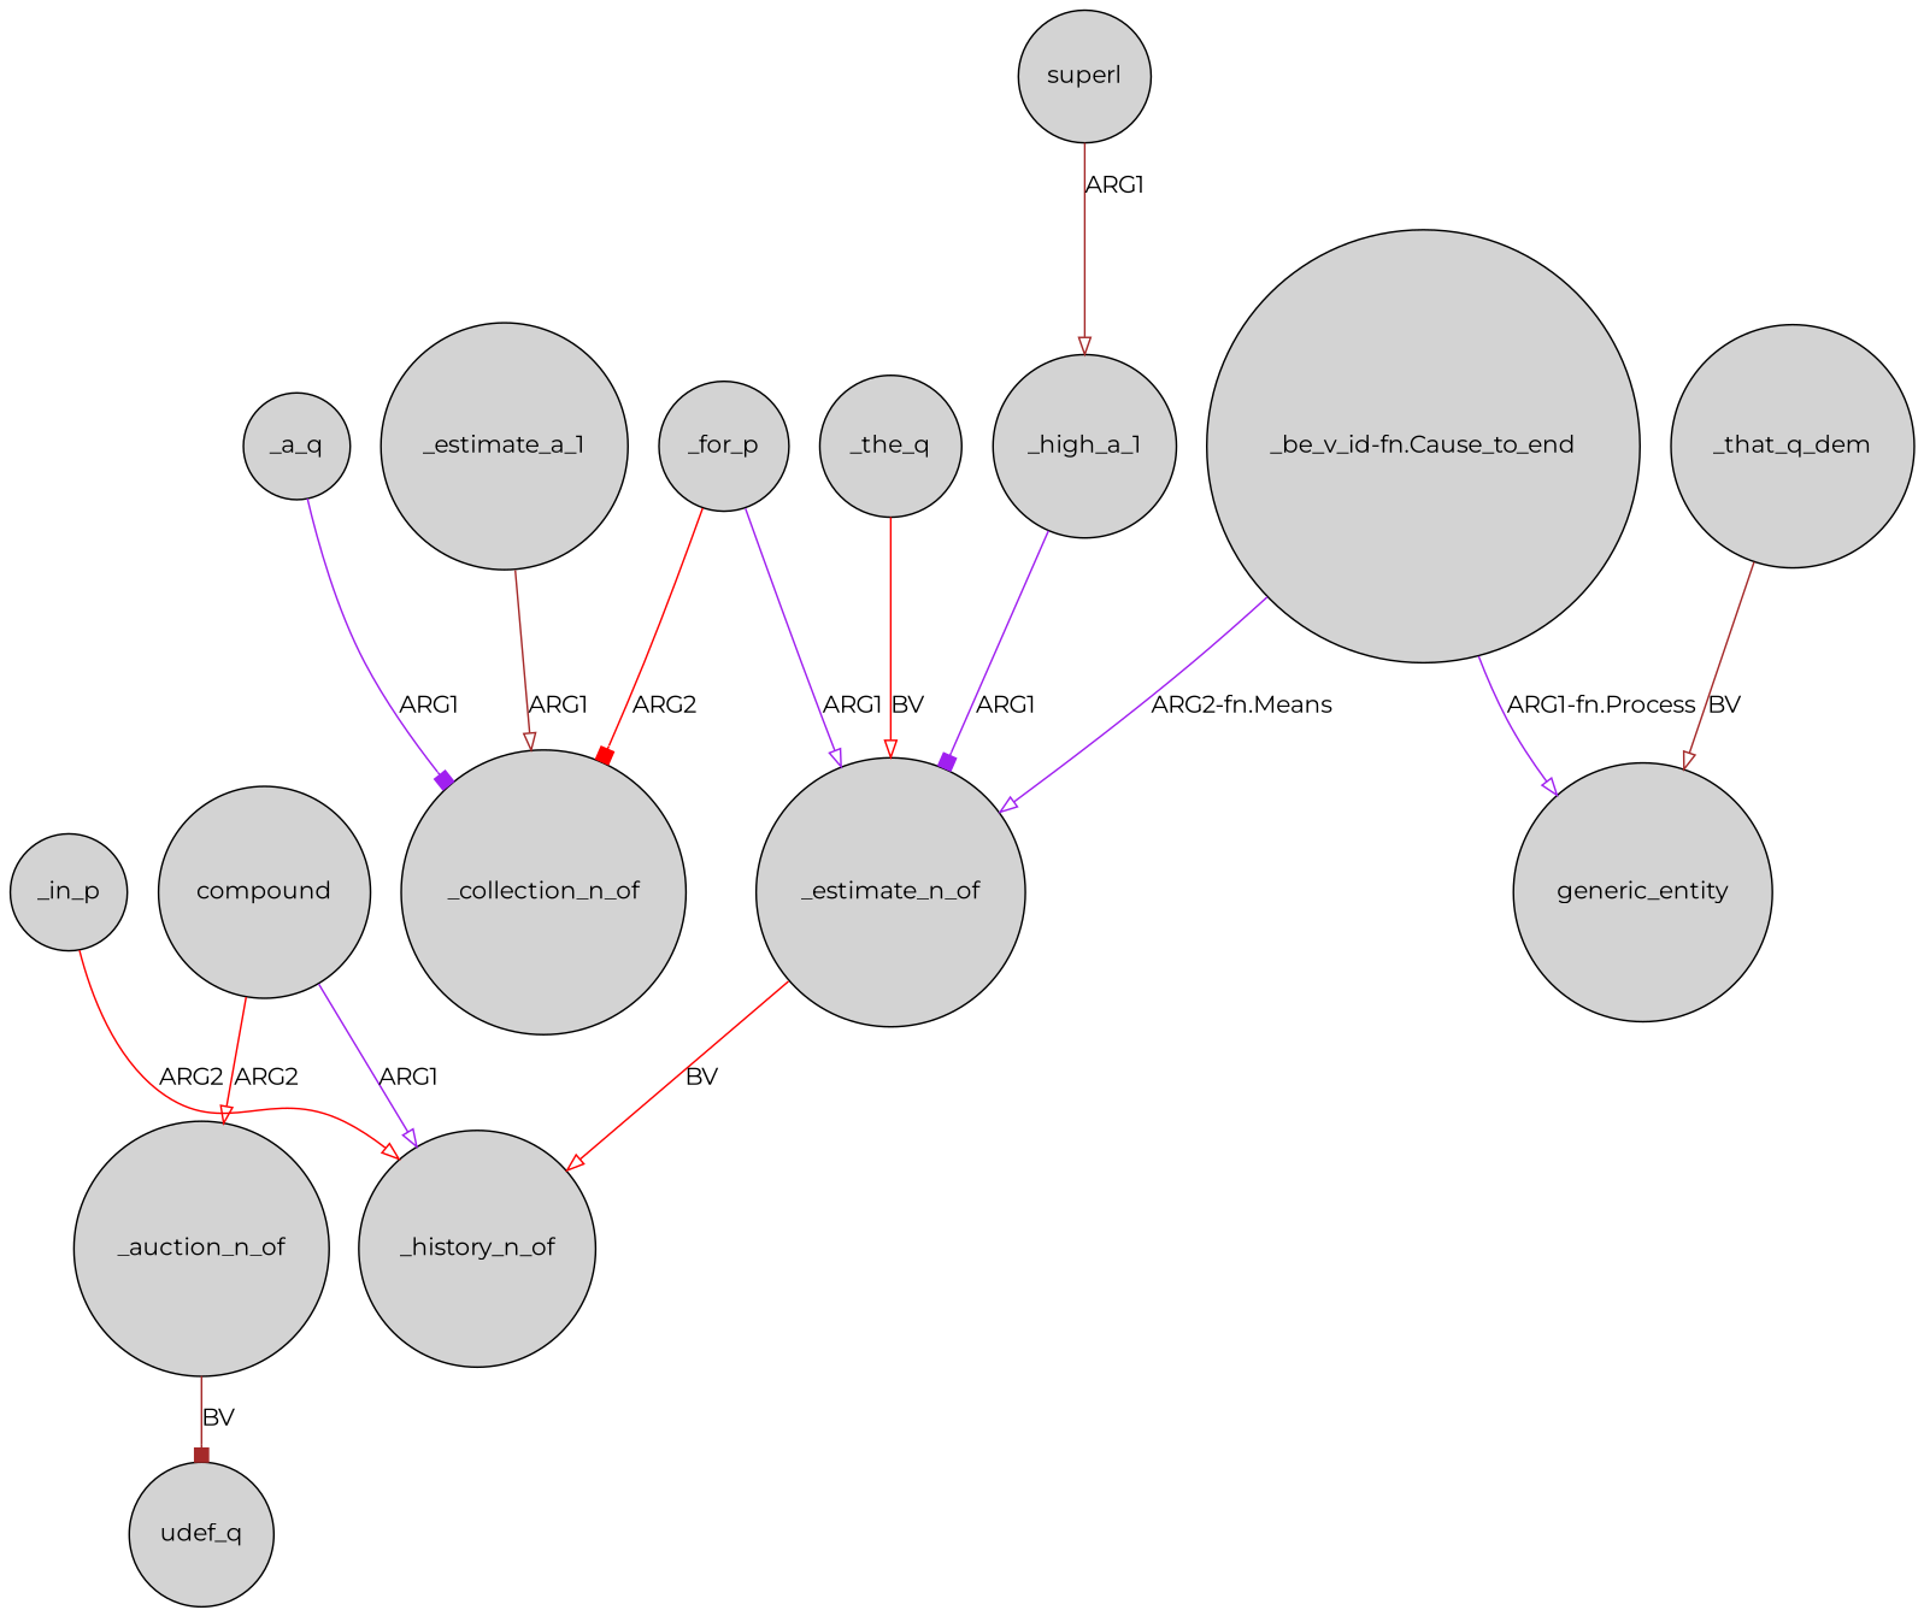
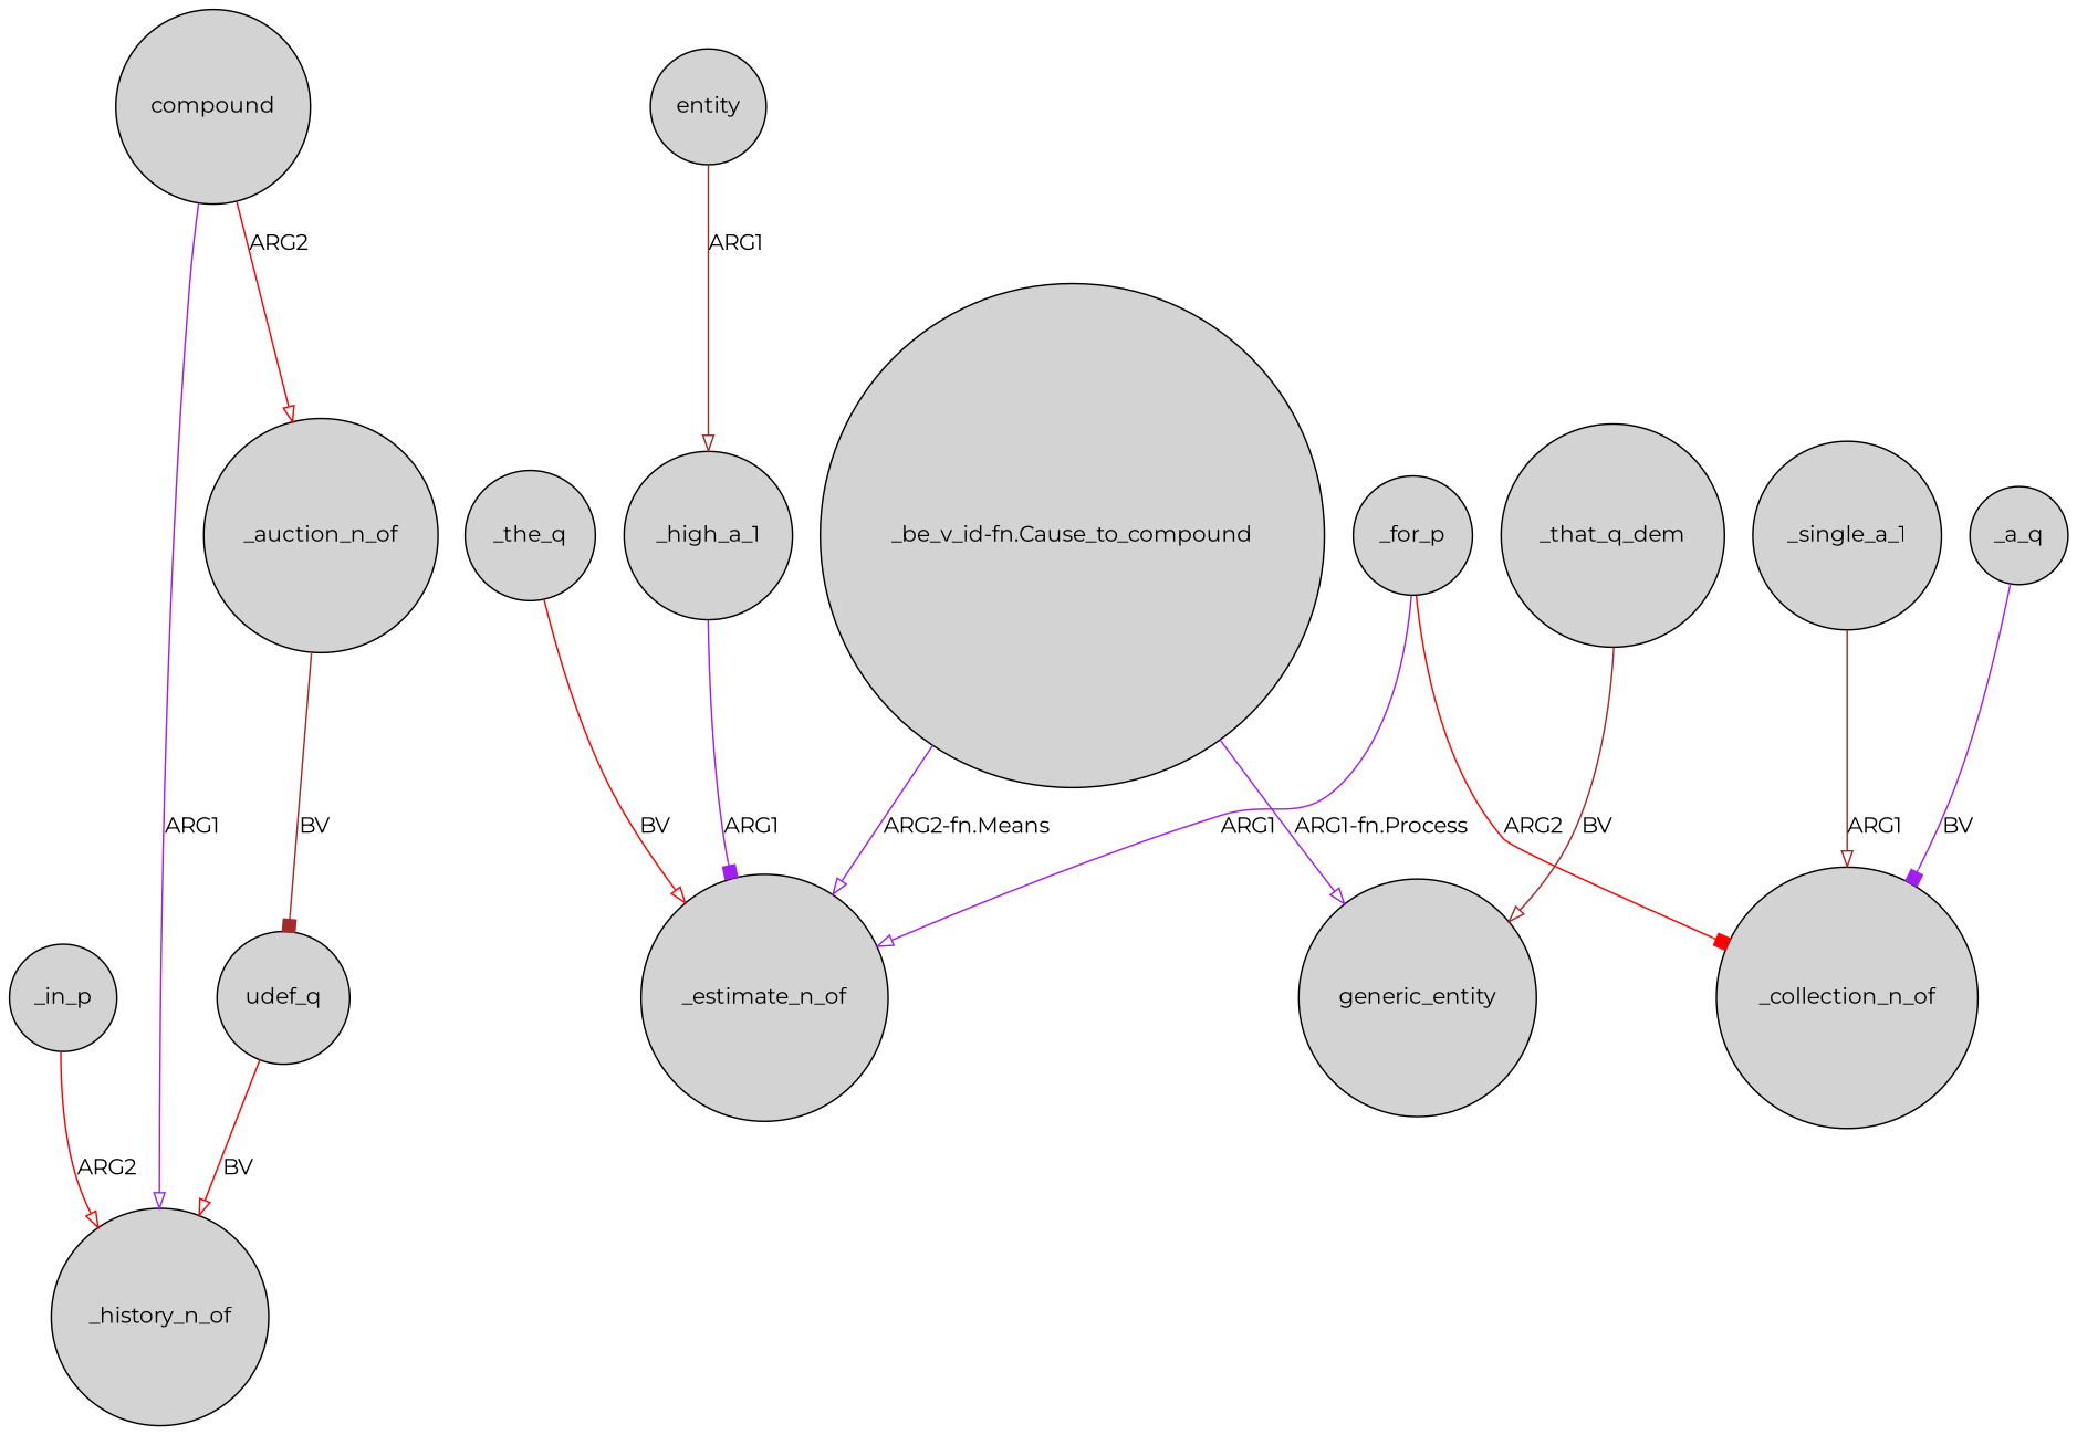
  digraph {
    fontname=Montserrat
    node [fontname=Montserrat shape=circle style=filled]
    edge [arrowhead=onormal color=purple fontname=Montserrat]
    _in_p
    _history_n_of
    compound
    _auction_n_of
    udef_q
    _for_p
    _estimate_n_of
    _collection_n_of
    _high_a_1
-   "_be_v_id-fn.Cause_to_end"
+   "_be_v_id-fn.Cause_to_end" [label="_be_v_id-fn.Cause_to_compound"]
    generic_entity
-   _single_a_1 [label=_estimate_a_1]
+   _single_a_1
    _that_q_dem
    _a_q
-   superl
+   superl [label=entity]
    _the_q
    _in_p -> _history_n_of [color=red label=ARG2]
    compound -> _history_n_of [label=ARG1]
    compound -> _auction_n_of [color=red label=ARG2]
    _auction_n_of -> udef_q [arrowhead=box color=brown label=BV]
-   _estimate_n_of -> _history_n_of [color=red label=BV]
+   udef_q -> _history_n_of [color=red label=BV]
    _for_p -> _estimate_n_of [label=ARG1]
    _for_p -> _collection_n_of [arrowhead=box color=red label=ARG2]
    _high_a_1 -> _estimate_n_of [arrowhead=box label=ARG1]
    "_be_v_id-fn.Cause_to_end" -> _estimate_n_of [label="ARG2-fn.Means"]
    "_be_v_id-fn.Cause_to_end" -> generic_entity [label="ARG1-fn.Process"]
    _single_a_1 -> _collection_n_of [color=brown label=ARG1]
    _that_q_dem -> generic_entity [color=brown label=BV]
-   _a_q -> _collection_n_of [arrowhead=box label=ARG1]
+   _a_q -> _collection_n_of [arrowhead=box label=BV]
    superl -> _high_a_1 [color=brown label=ARG1]
    _the_q -> _estimate_n_of [color=red label=BV]
  }
